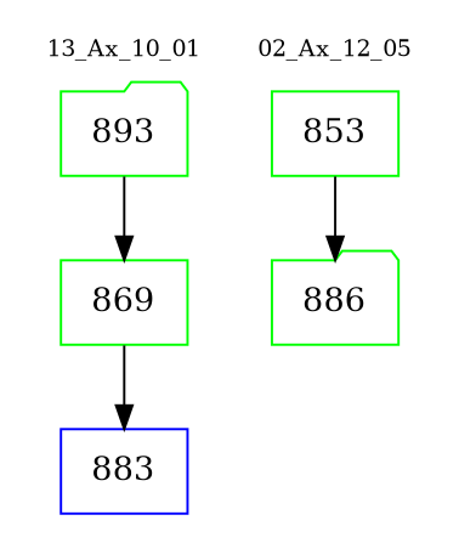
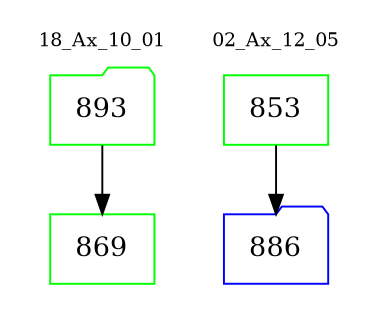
  digraph {
    node [color=green shape=box]
    edge [color=black]
    n1 [label=893 shape=folder]
    n2 [label=869]
-   n3 [color=blue label=883]
    n4 [label=853]
-   n5 [label=886 shape=folder]
+   n5 [color=blue label=886 shape=folder]
    subgraph cluster_1 {
      color=white
      fontsize=10
-     label="13_Ax_10_01"
+     label="18_Ax_10_01"
      n1
      n2
-     n3
    }
    subgraph cluster_2 {
      color=white
      fontsize=10
      label="02_Ax_12_05"
      n4
      n5
    }
    n1 -> n2
-   n2 -> n3
    n4 -> n5
  }
